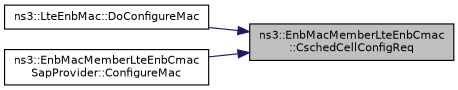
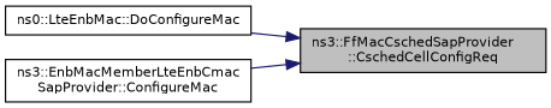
  digraph {
    fontname="DejaVu Sans"
    rankdir=RL
    node [color=black fillcolor=white fontname="DejaVu Sans" fontsize=10 shape=record style=filled]
    edge [color=midnightblue dir=back fontname="DejaVu Sans" fontsize=10 labelfontname=Helvetica labelfontsize=10 style=solid]
-   n1 [fillcolor=grey75 fontcolor=black height=0.2 label="ns3::EnbMacMemberLteEnbCmac\l::CschedCellConfigReq" width=0.4]
-   n2 [height=0.2 label="ns3::LteEnbMac::DoConfigureMac" width=0.4]
+   n1 [fillcolor=grey75 fontcolor=black height=0.2 label="ns3::FfMacCschedSapProvider\l::CschedCellConfigReq" width=0.4]
+   n2 [height=0.2 label="ns0::LteEnbMac::DoConfigureMac" width=0.4]
    n3 [height=0.2 label="ns3::EnbMacMemberLteEnbCmac\lSapProvider::ConfigureMac" width=0.4]
    n1 -> n2
    n1 -> n3
  }
